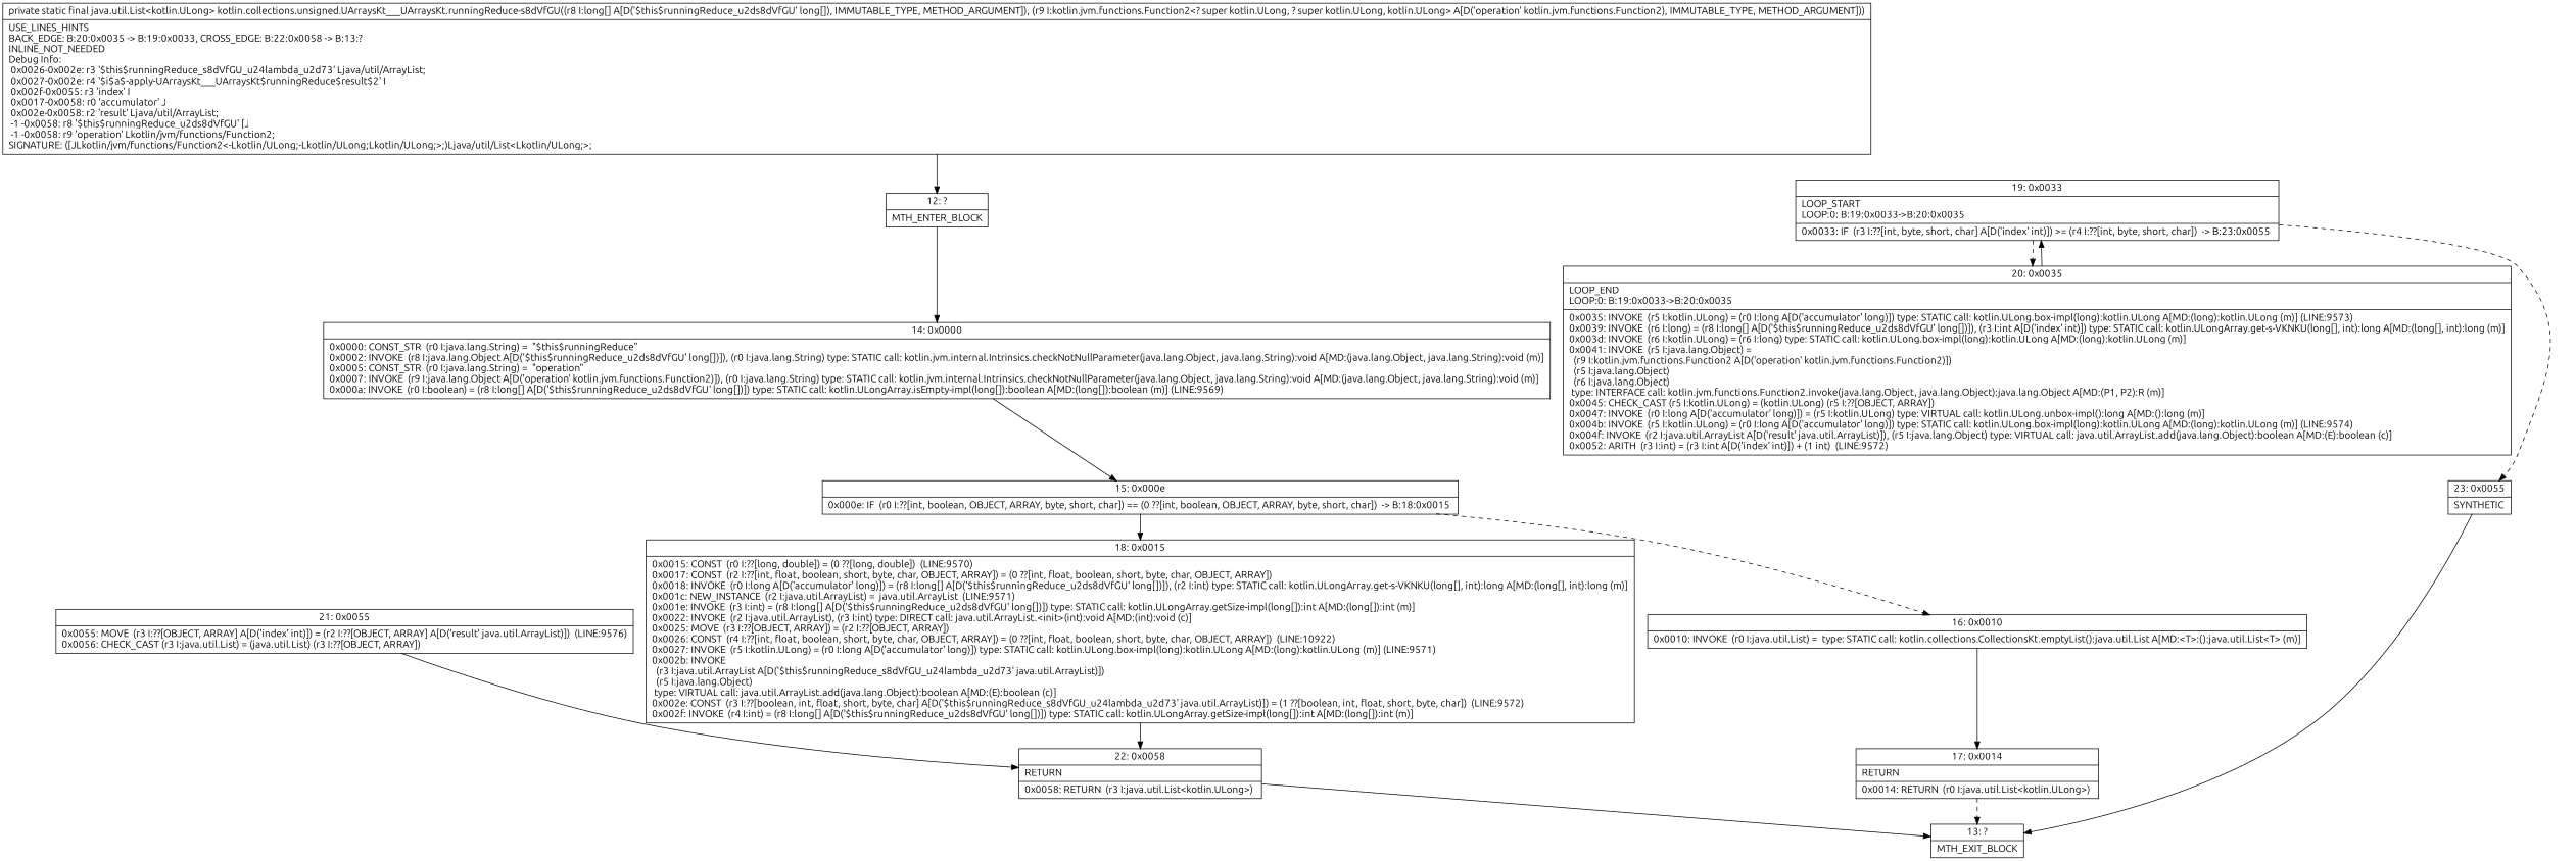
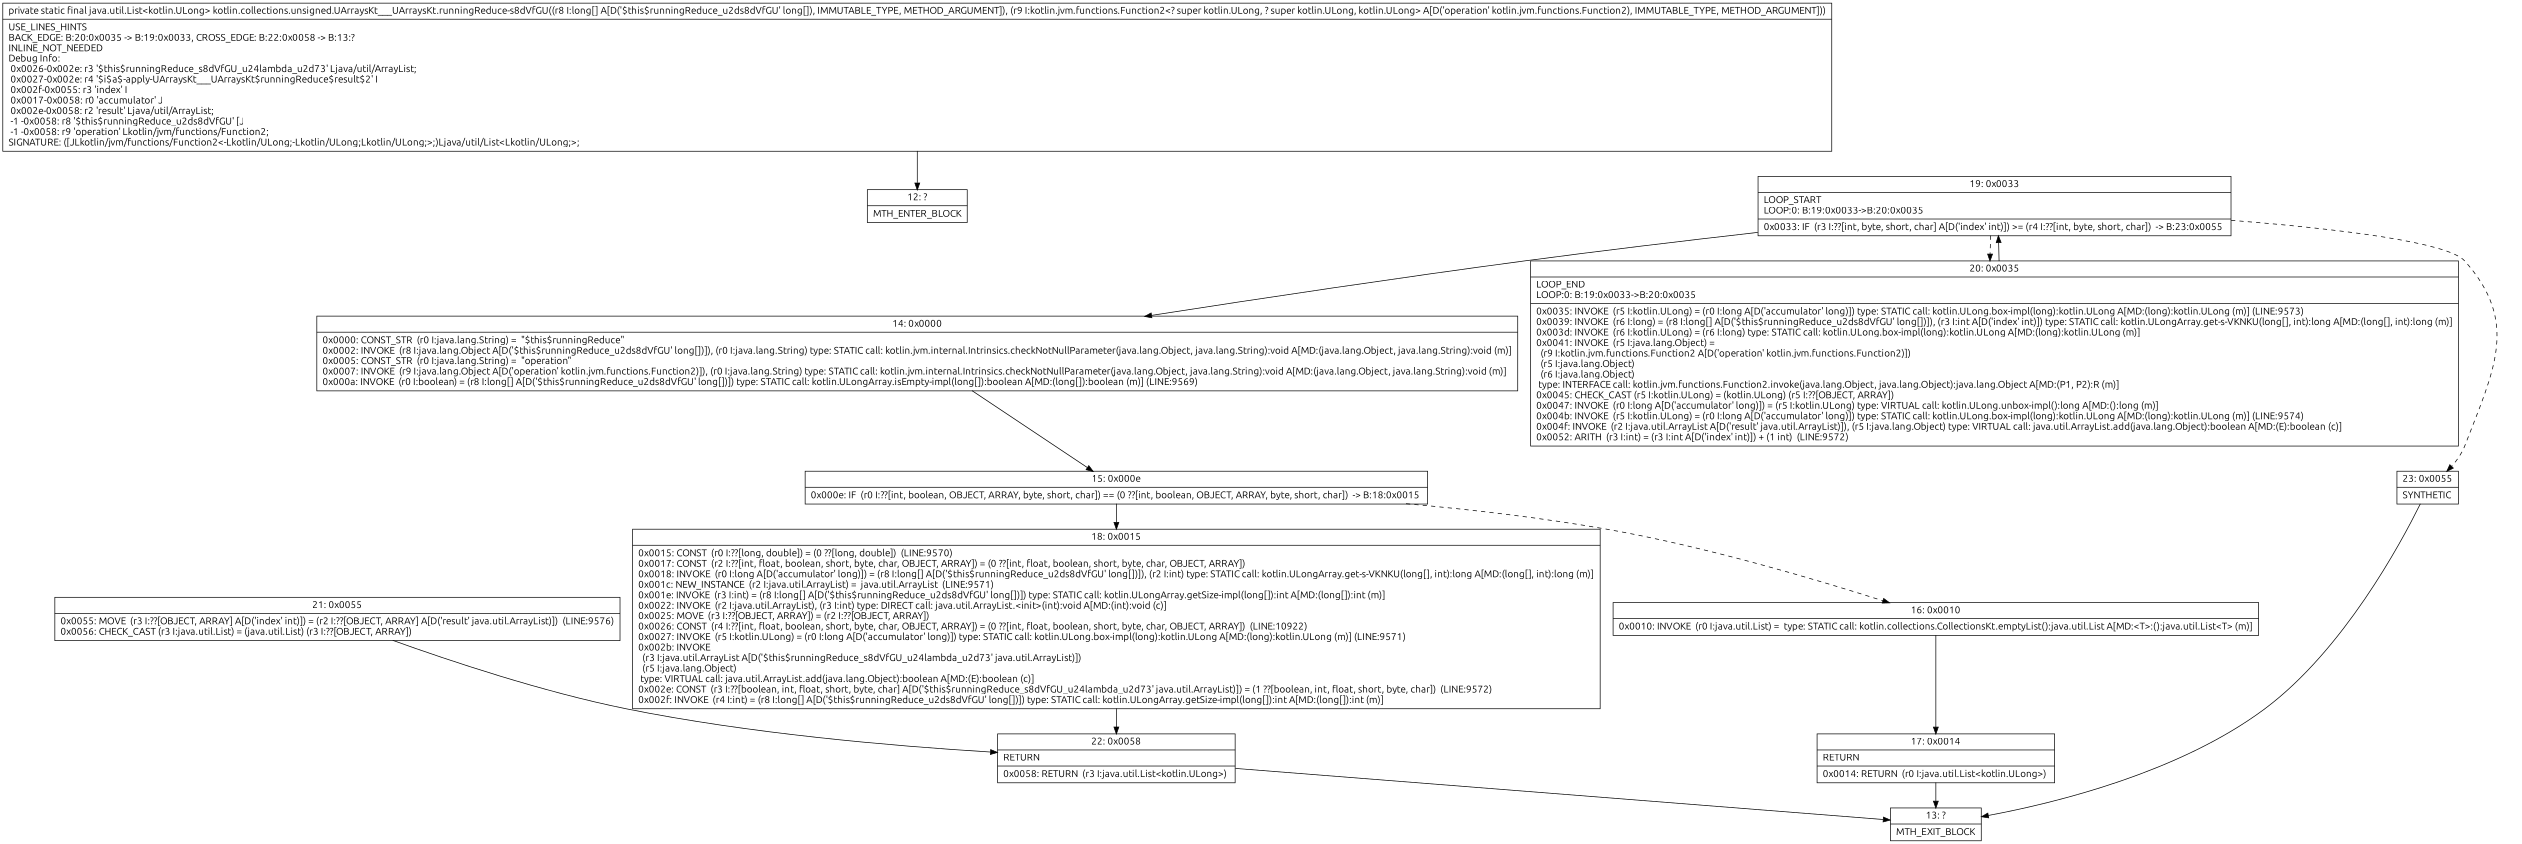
  digraph {
    fontname=Ubuntu
    node [fontname=Ubuntu shape=record]
    edge [fontname=Ubuntu]
    n1 [label="{12\:\ ?|MTH_ENTER_BLOCK\l}"]
    n2 [label="{14\:\ 0x0000|0x0000: CONST_STR  (r0 I:java.lang.String) =  \"$this$runningReduce\" \l0x0002: INVOKE  (r8 I:java.lang.Object A[D('$this$runningReduce_u2ds8dVfGU' long[])]), (r0 I:java.lang.String) type: STATIC call: kotlin.jvm.internal.Intrinsics.checkNotNullParameter(java.lang.Object, java.lang.String):void A[MD:(java.lang.Object, java.lang.String):void (m)]\l0x0005: CONST_STR  (r0 I:java.lang.String) =  \"operation\" \l0x0007: INVOKE  (r9 I:java.lang.Object A[D('operation' kotlin.jvm.functions.Function2)]), (r0 I:java.lang.String) type: STATIC call: kotlin.jvm.internal.Intrinsics.checkNotNullParameter(java.lang.Object, java.lang.String):void A[MD:(java.lang.Object, java.lang.String):void (m)]\l0x000a: INVOKE  (r0 I:boolean) = (r8 I:long[] A[D('$this$runningReduce_u2ds8dVfGU' long[])]) type: STATIC call: kotlin.ULongArray.isEmpty\-impl(long[]):boolean A[MD:(long[]):boolean (m)] (LINE:9569)\l}"]
    n3 [label="{15\:\ 0x000e|0x000e: IF  (r0 I:??[int, boolean, OBJECT, ARRAY, byte, short, char]) == (0 ??[int, boolean, OBJECT, ARRAY, byte, short, char])  \-\> B:18:0x0015 \l}"]
    n4 [label="{16\:\ 0x0010|0x0010: INVOKE  (r0 I:java.util.List) =  type: STATIC call: kotlin.collections.CollectionsKt.emptyList():java.util.List A[MD:\<T\>:():java.util.List\<T\> (m)]\l}"]
    n5 [label="{18\:\ 0x0015|0x0015: CONST  (r0 I:??[long, double]) = (0 ??[long, double])  (LINE:9570)\l0x0017: CONST  (r2 I:??[int, float, boolean, short, byte, char, OBJECT, ARRAY]) = (0 ??[int, float, boolean, short, byte, char, OBJECT, ARRAY]) \l0x0018: INVOKE  (r0 I:long A[D('accumulator' long)]) = (r8 I:long[] A[D('$this$runningReduce_u2ds8dVfGU' long[])]), (r2 I:int) type: STATIC call: kotlin.ULongArray.get\-s\-VKNKU(long[], int):long A[MD:(long[], int):long (m)]\l0x001c: NEW_INSTANCE  (r2 I:java.util.ArrayList) =  java.util.ArrayList  (LINE:9571)\l0x001e: INVOKE  (r3 I:int) = (r8 I:long[] A[D('$this$runningReduce_u2ds8dVfGU' long[])]) type: STATIC call: kotlin.ULongArray.getSize\-impl(long[]):int A[MD:(long[]):int (m)]\l0x0022: INVOKE  (r2 I:java.util.ArrayList), (r3 I:int) type: DIRECT call: java.util.ArrayList.\<init\>(int):void A[MD:(int):void (c)]\l0x0025: MOVE  (r3 I:??[OBJECT, ARRAY]) = (r2 I:??[OBJECT, ARRAY]) \l0x0026: CONST  (r4 I:??[int, float, boolean, short, byte, char, OBJECT, ARRAY]) = (0 ??[int, float, boolean, short, byte, char, OBJECT, ARRAY])  (LINE:10922)\l0x0027: INVOKE  (r5 I:kotlin.ULong) = (r0 I:long A[D('accumulator' long)]) type: STATIC call: kotlin.ULong.box\-impl(long):kotlin.ULong A[MD:(long):kotlin.ULong (m)] (LINE:9571)\l0x002b: INVOKE  \l  (r3 I:java.util.ArrayList A[D('$this$runningReduce_s8dVfGU_u24lambda_u2d73' java.util.ArrayList)])\l  (r5 I:java.lang.Object)\l type: VIRTUAL call: java.util.ArrayList.add(java.lang.Object):boolean A[MD:(E):boolean (c)]\l0x002e: CONST  (r3 I:??[boolean, int, float, short, byte, char] A[D('$this$runningReduce_s8dVfGU_u24lambda_u2d73' java.util.ArrayList)]) = (1 ??[boolean, int, float, short, byte, char])  (LINE:9572)\l0x002f: INVOKE  (r4 I:int) = (r8 I:long[] A[D('$this$runningReduce_u2ds8dVfGU' long[])]) type: STATIC call: kotlin.ULongArray.getSize\-impl(long[]):int A[MD:(long[]):int (m)]\l}"]
    n6 [label="{17\:\ 0x0014|RETURN\l|0x0014: RETURN  (r0 I:java.util.List\<kotlin.ULong\>) \l}"]
    n7 [label="{22\:\ 0x0058|RETURN\l|0x0058: RETURN  (r3 I:java.util.List\<kotlin.ULong\>) \l}"]
    n8 [label="{13\:\ ?|MTH_EXIT_BLOCK\l}"]
    n9 [label="{19\:\ 0x0033|LOOP_START\lLOOP:0: B:19:0x0033\-\>B:20:0x0035\l|0x0033: IF  (r3 I:??[int, byte, short, char] A[D('index' int)]) \>= (r4 I:??[int, byte, short, char])  \-\> B:23:0x0055 \l}"]
    n10 [label="{20\:\ 0x0035|LOOP_END\lLOOP:0: B:19:0x0033\-\>B:20:0x0035\l|0x0035: INVOKE  (r5 I:kotlin.ULong) = (r0 I:long A[D('accumulator' long)]) type: STATIC call: kotlin.ULong.box\-impl(long):kotlin.ULong A[MD:(long):kotlin.ULong (m)] (LINE:9573)\l0x0039: INVOKE  (r6 I:long) = (r8 I:long[] A[D('$this$runningReduce_u2ds8dVfGU' long[])]), (r3 I:int A[D('index' int)]) type: STATIC call: kotlin.ULongArray.get\-s\-VKNKU(long[], int):long A[MD:(long[], int):long (m)]\l0x003d: INVOKE  (r6 I:kotlin.ULong) = (r6 I:long) type: STATIC call: kotlin.ULong.box\-impl(long):kotlin.ULong A[MD:(long):kotlin.ULong (m)]\l0x0041: INVOKE  (r5 I:java.lang.Object) = \l  (r9 I:kotlin.jvm.functions.Function2 A[D('operation' kotlin.jvm.functions.Function2)])\l  (r5 I:java.lang.Object)\l  (r6 I:java.lang.Object)\l type: INTERFACE call: kotlin.jvm.functions.Function2.invoke(java.lang.Object, java.lang.Object):java.lang.Object A[MD:(P1, P2):R (m)]\l0x0045: CHECK_CAST (r5 I:kotlin.ULong) = (kotlin.ULong) (r5 I:??[OBJECT, ARRAY]) \l0x0047: INVOKE  (r0 I:long A[D('accumulator' long)]) = (r5 I:kotlin.ULong) type: VIRTUAL call: kotlin.ULong.unbox\-impl():long A[MD:():long (m)]\l0x004b: INVOKE  (r5 I:kotlin.ULong) = (r0 I:long A[D('accumulator' long)]) type: STATIC call: kotlin.ULong.box\-impl(long):kotlin.ULong A[MD:(long):kotlin.ULong (m)] (LINE:9574)\l0x004f: INVOKE  (r2 I:java.util.ArrayList A[D('result' java.util.ArrayList)]), (r5 I:java.lang.Object) type: VIRTUAL call: java.util.ArrayList.add(java.lang.Object):boolean A[MD:(E):boolean (c)]\l0x0052: ARITH  (r3 I:int) = (r3 I:int A[D('index' int)]) + (1 int)  (LINE:9572)\l}"]
    n11 [label="{23\:\ 0x0055|SYNTHETIC\l}"]
    n12 [label="{21\:\ 0x0055|0x0055: MOVE  (r3 I:??[OBJECT, ARRAY] A[D('index' int)]) = (r2 I:??[OBJECT, ARRAY] A[D('result' java.util.ArrayList)])  (LINE:9576)\l0x0056: CHECK_CAST (r3 I:java.util.List) = (java.util.List) (r3 I:??[OBJECT, ARRAY]) \l}"]
    n13 [label="{private static final java.util.List\<kotlin.ULong\> kotlin.collections.unsigned.UArraysKt___UArraysKt.runningReduce\-s8dVfGU((r8 I:long[] A[D('$this$runningReduce_u2ds8dVfGU' long[]), IMMUTABLE_TYPE, METHOD_ARGUMENT]), (r9 I:kotlin.jvm.functions.Function2\<? super kotlin.ULong, ? super kotlin.ULong, kotlin.ULong\> A[D('operation' kotlin.jvm.functions.Function2), IMMUTABLE_TYPE, METHOD_ARGUMENT]))  | USE_LINES_HINTS\lBACK_EDGE: B:20:0x0035 \-\> B:19:0x0033, CROSS_EDGE: B:22:0x0058 \-\> B:13:?\lINLINE_NOT_NEEDED\lDebug Info:\l  0x0026\-0x002e: r3 '$this$runningReduce_s8dVfGU_u24lambda_u2d73' Ljava\/util\/ArrayList;\l  0x0027\-0x002e: r4 '$i$a$\-apply\-UArraysKt___UArraysKt$runningReduce$result$2' I\l  0x002f\-0x0055: r3 'index' I\l  0x0017\-0x0058: r0 'accumulator' J\l  0x002e\-0x0058: r2 'result' Ljava\/util\/ArrayList;\l  \-1 \-0x0058: r8 '$this$runningReduce_u2ds8dVfGU' [J\l  \-1 \-0x0058: r9 'operation' Lkotlin\/jvm\/functions\/Function2;\lSIGNATURE: ([JLkotlin\/jvm\/functions\/Function2\<\-Lkotlin\/ULong;\-Lkotlin\/ULong;Lkotlin\/ULong;\>;)Ljava\/util\/List\<Lkotlin\/ULong;\>;\l}"]
-   n1 -> n2
+   n9 -> n2
    n2 -> n3
    n3 -> n4 [style=dashed]
    n3 -> n5
    n4 -> n6
    n5 -> n7
-   n6 -> n8 [style=dashed]
+   n6 -> n8
    n7 -> n8
    n9 -> n10 [style=dashed]
    n9 -> n11 [style=dashed]
    n10 -> n9
    n11 -> n8
    n12 -> n7
    n13 -> n1
  }
